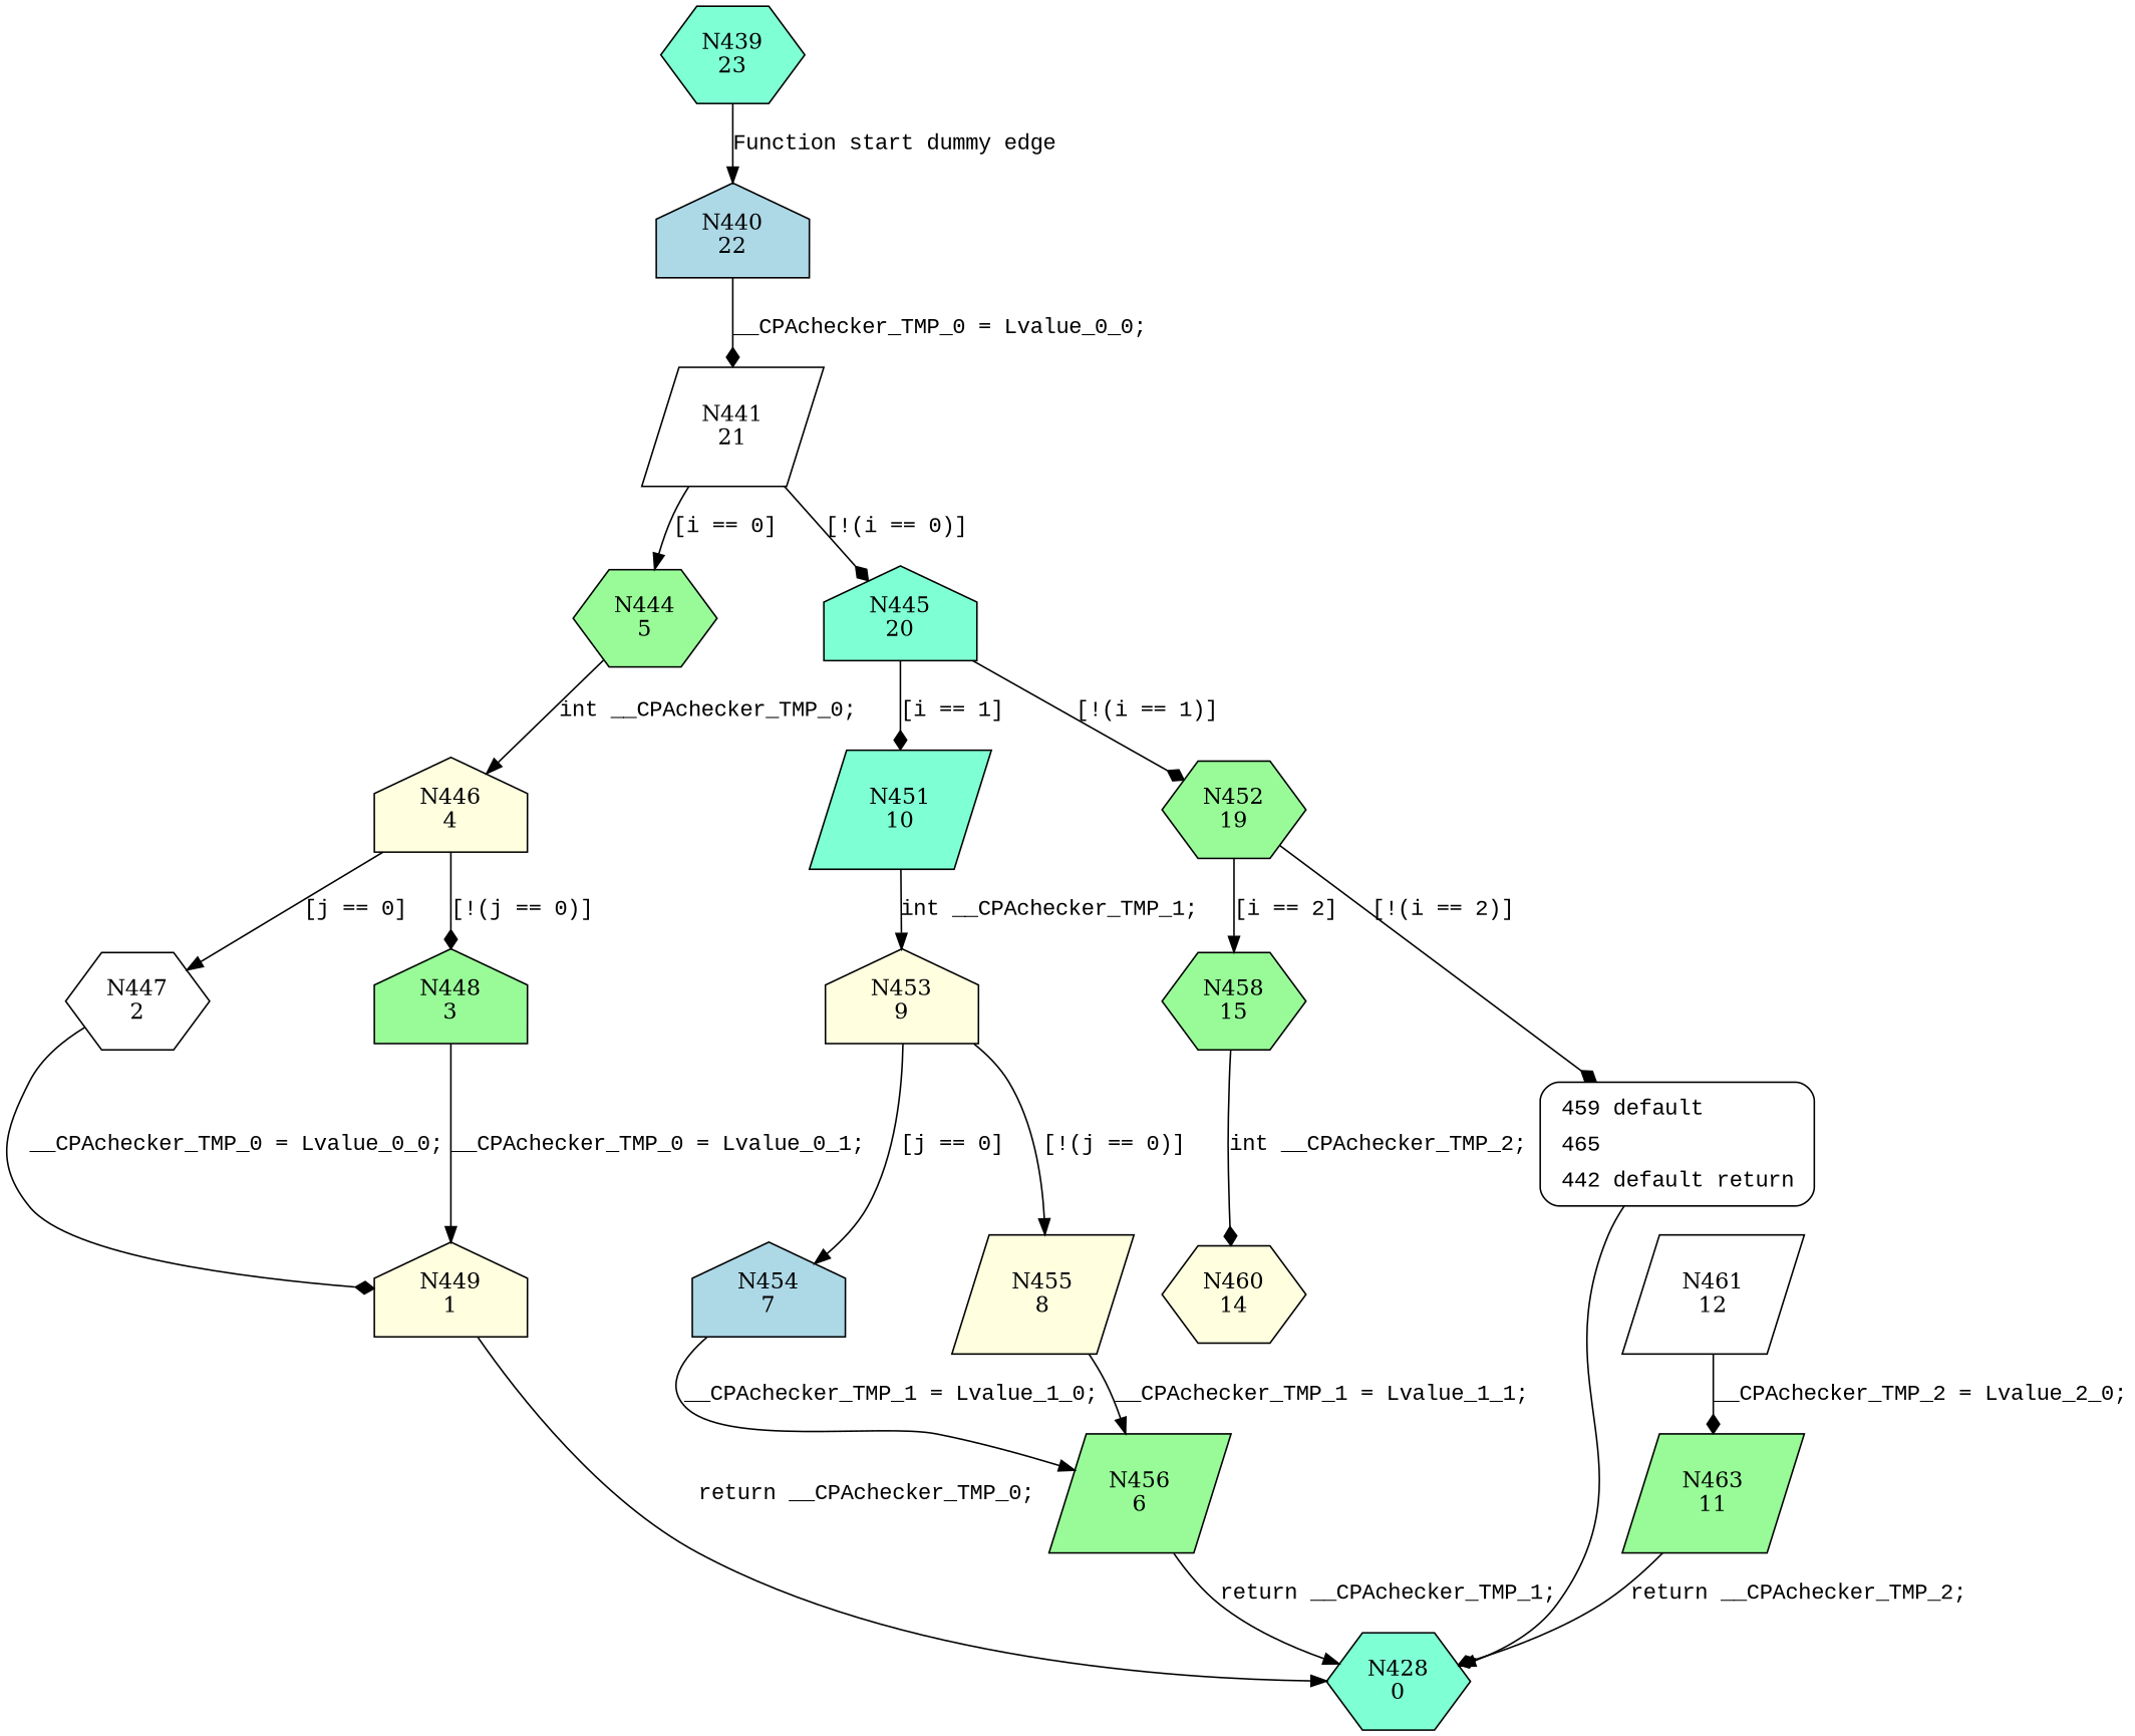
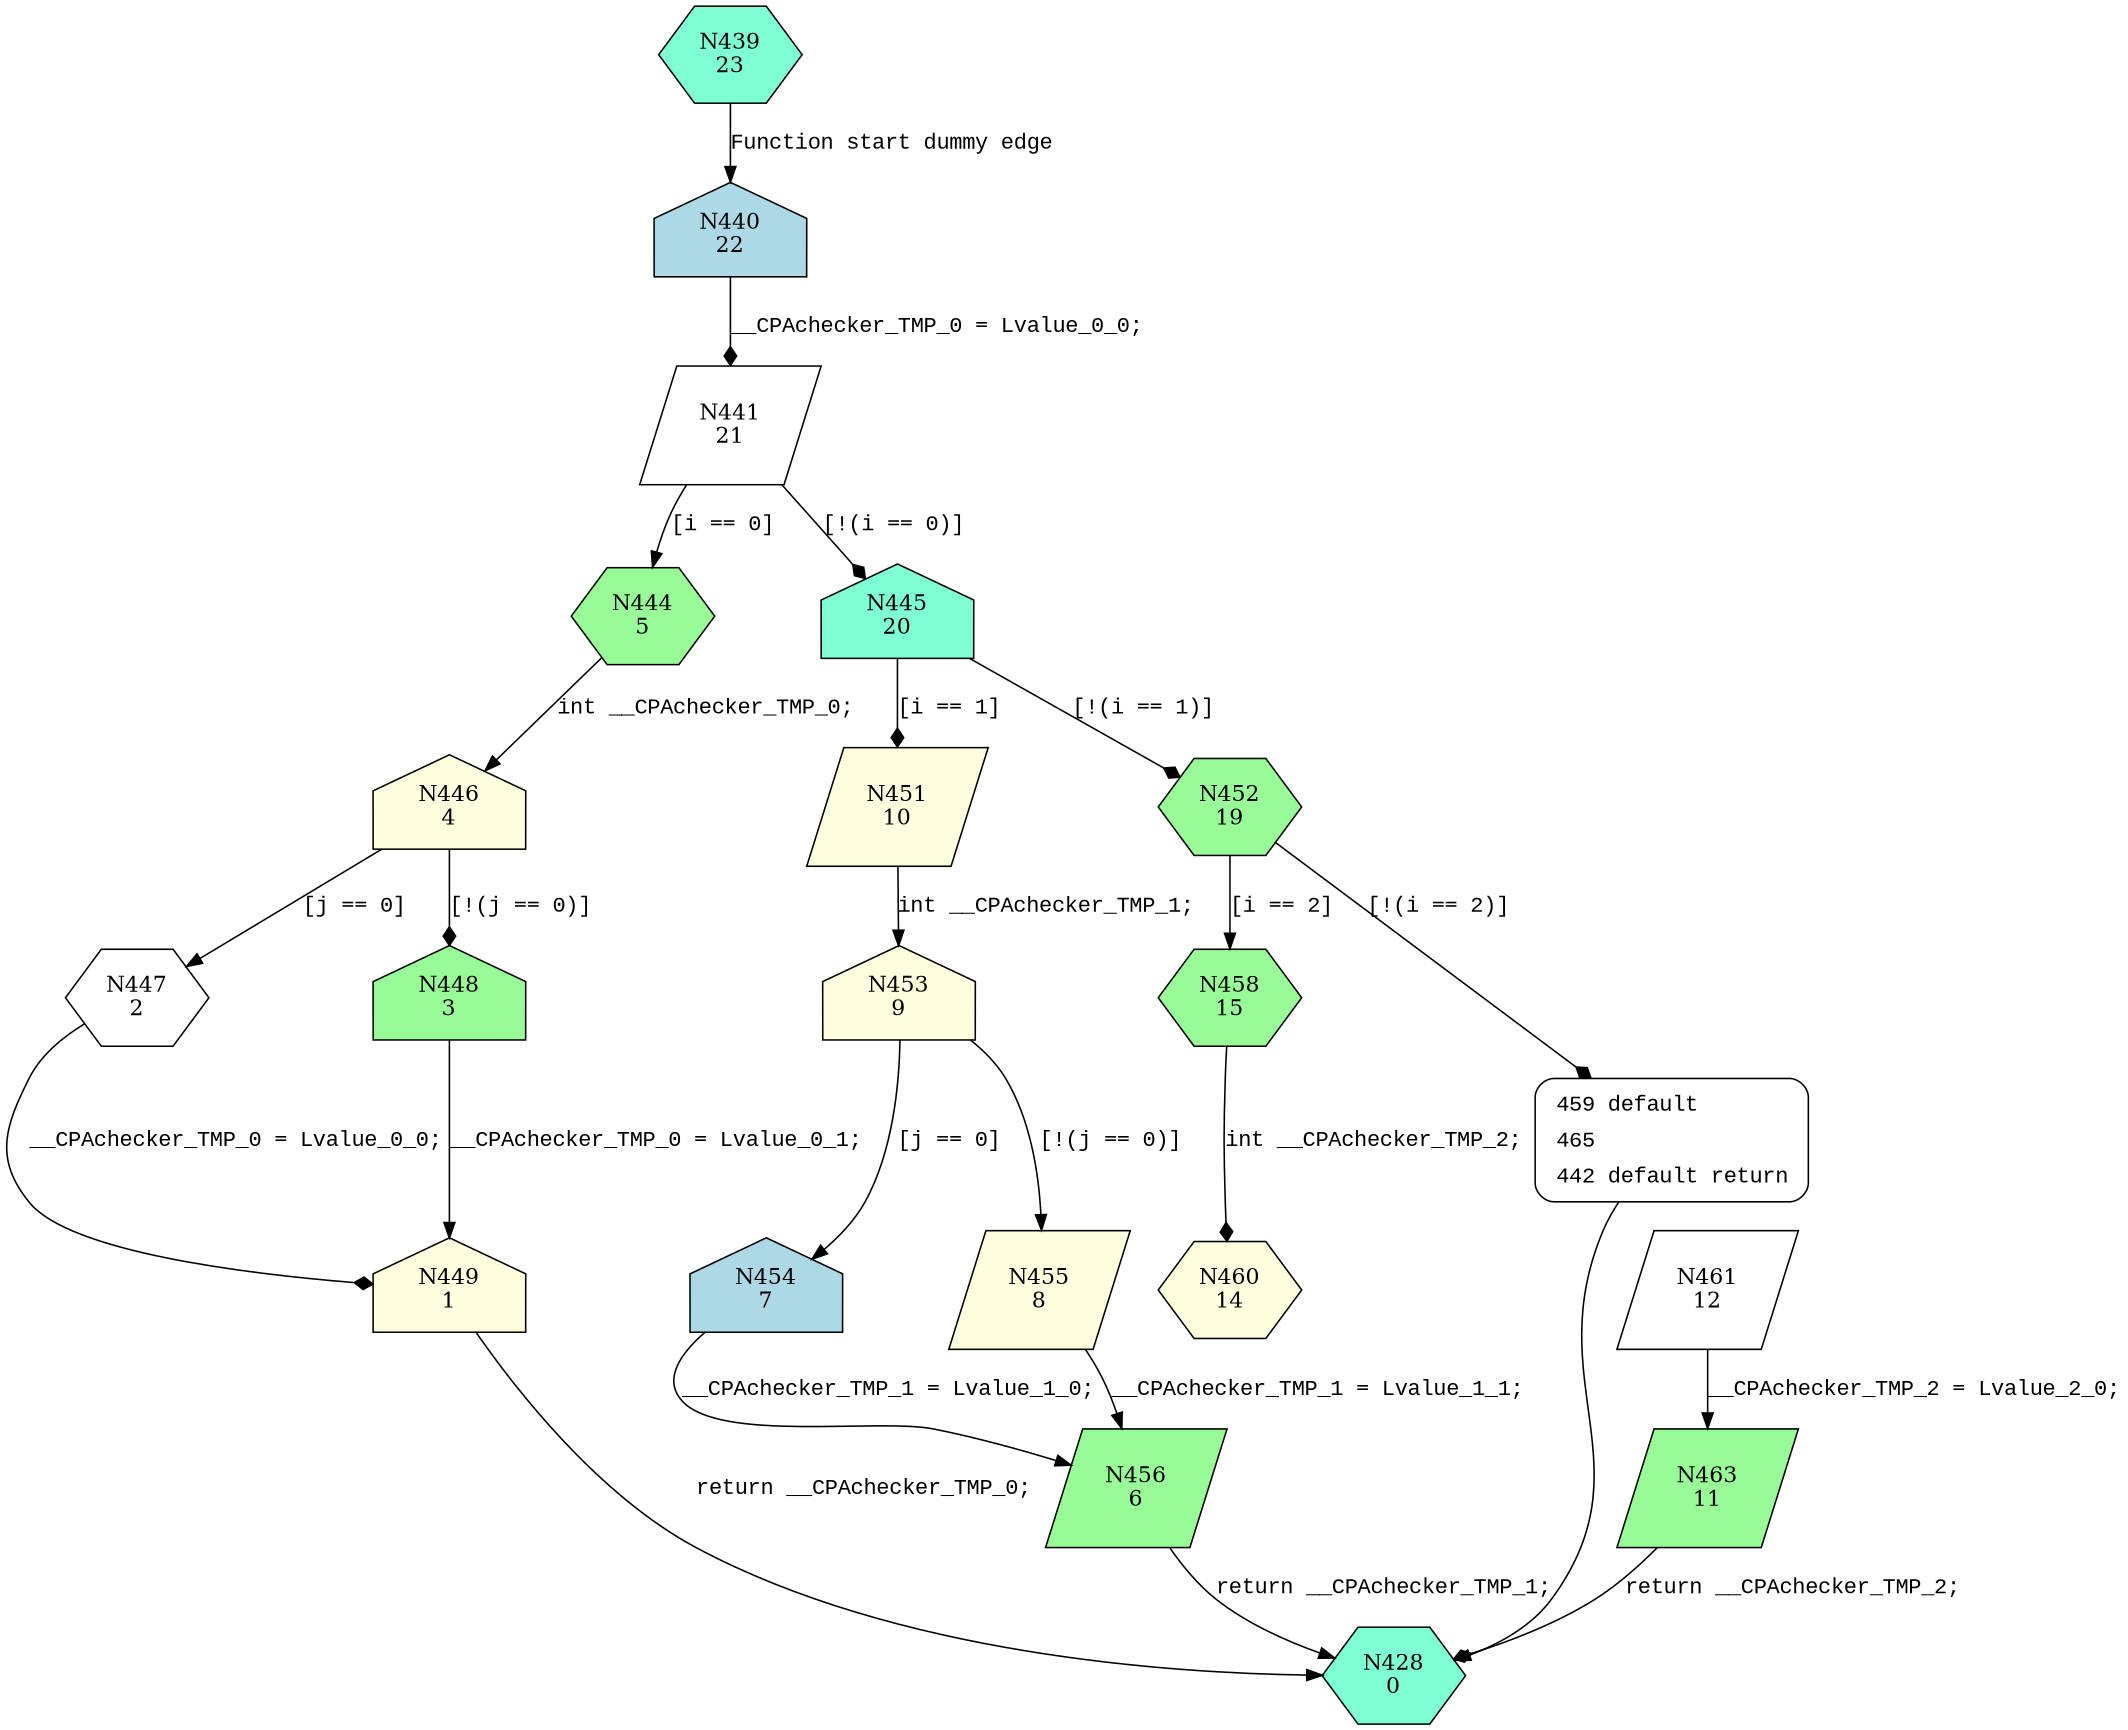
  digraph {
    node [fillcolor=palegreen shape=hexagon style=filled]
    edge [arrowhead=normal fontname="Courier New"]
    n1 [fillcolor=aquamarine label="N439\n23"]
    n2 [fillcolor=lightblue label="N440\n22" shape=house]
    n3 [fillcolor=white label="N441\n21" shape=parallelogram]
    n4 [label="N444\n5"]
    n5 [fillcolor=aquamarine label="N445\n20" shape=house]
    n6 [fillcolor=lightyellow label="N446\n4" shape=house]
-   n7 [fillcolor=aquamarine label="N451\n10" shape=parallelogram]
+   n7 [fillcolor=lightyellow label="N451\n10" shape=parallelogram]
    n8 [label="N452\n19"]
    n9 [fillcolor=white label="N447\n2"]
    n10 [label="N448\n3" shape=house]
    n11 [fillcolor=lightyellow label="N453\n9" shape=house]
    n12 [label="N458\n15"]
    n13 [fillcolor=white fontname="Courier New" label=<<table border="0" cellborder="0" cellpadding="3" bgcolor="white"><tr><td align="right">459</td><td align="left">default</td></tr><tr><td align="right">465</td><td align="left"></td></tr><tr><td align="right">442</td><td align="left">default return</td></tr></table>> penwidth=1 shape=Mrecord style="filled,bold"]
    n14 [fillcolor=lightblue label="N454\n7" shape=house]
    n15 [fillcolor=lightyellow label="N455\n8" shape=parallelogram]
    n16 [fillcolor=lightyellow label="N460\n14"]
    n17 [fillcolor=aquamarine label="N428\n0"]
    n18 [fillcolor=white label="N461\n12" shape=parallelogram]
    n19 [label="N463\n11" shape=parallelogram]
    n20 [label="N456\n6" shape=parallelogram]
    n21 [fillcolor=lightyellow label="N449\n1" shape=house]
    n1 -> n2 [label="Function start dummy edge"]
    n2 -> n3 [arrowhead=diamond label="__CPAchecker_TMP_0 = Lvalue_0_0;"]
    n3 -> n4 [label="[i == 0]"]
    n3 -> n5 [arrowhead=diamond label="[!(i == 0)]"]
    n4 -> n6 [label="int __CPAchecker_TMP_0;"]
    n5 -> n7 [arrowhead=diamond label="[i == 1]"]
    n5 -> n8 [arrowhead=diamond label="[!(i == 1)]"]
    n6 -> n9 [label="[j == 0]"]
    n6 -> n10 [arrowhead=diamond label="[!(j == 0)]"]
    n7 -> n11 [label="int __CPAchecker_TMP_1;"]
    n8 -> n12 [label="[i == 2]"]
    n8 -> n13 [arrowhead=diamond label="[!(i == 2)]"]
    n9 -> n21 [arrowhead=diamond label="__CPAchecker_TMP_0 = Lvalue_0_0;"]
    n10 -> n21 [label="__CPAchecker_TMP_0 = Lvalue_0_1;"]
    n11 -> n14 [label="[j == 0]"]
    n11 -> n15 [label="[!(j == 0)]"]
    n12 -> n16 [arrowhead=diamond label="int __CPAchecker_TMP_2;"]
    n13 -> n17 [fontname=""]
    n14 -> n20 [label="__CPAchecker_TMP_1 = Lvalue_1_0;"]
    n15 -> n20 [label="__CPAchecker_TMP_1 = Lvalue_1_1;"]
-   n18 -> n19 [arrowhead=diamond label="__CPAchecker_TMP_2 = Lvalue_2_0;"]
+   n18 -> n19 [label="__CPAchecker_TMP_2 = Lvalue_2_0;"]
    n19 -> n17 [arrowhead=diamond label="return __CPAchecker_TMP_2;"]
    n20 -> n17 [label="return __CPAchecker_TMP_1;"]
    n21 -> n17 [label="return __CPAchecker_TMP_0;"]
  }
